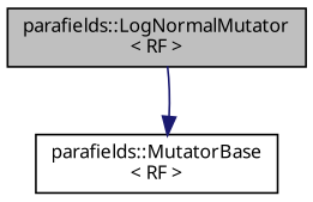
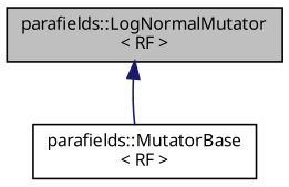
  digraph {
    fontname="Noto Sans"
    node [color=black fontname="Noto Sans" fontsize=10 shape=record style=filled]
    n1 [fillcolor=grey75 fontcolor=black height=0.2 label="parafields::LogNormalMutator\l\< RF \>" width=0.4]
    n2 [fillcolor=white height=0.2 label="parafields::MutatorBase\l\< RF \>" width=0.4]
-   n2 -> n1 [color=midnightblue dir=back fontname="Noto Sans" fontsize=10 labelfontname=Helvetica labelfontsize=10 style=solid]
+   n1 -> n2 [color=midnightblue dir=back fontname="Noto Sans" fontsize=10 labelfontname=Helvetica labelfontsize=10 style=solid]
  }
